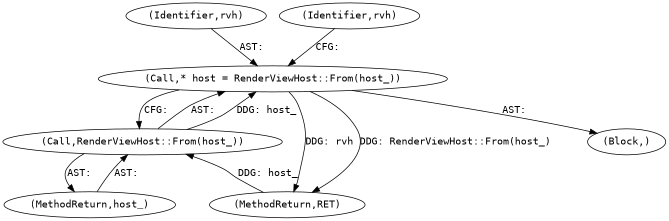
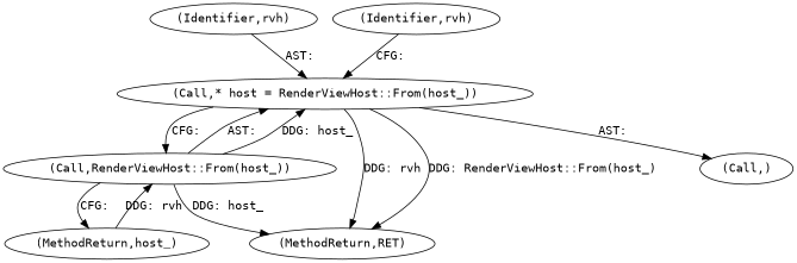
  digraph {
    fontname="DejaVu Sans Mono"
    node [fontname="DejaVu Sans Mono"]
    edge [fontname="DejaVu Sans Mono"]
    n1 [label="(Call,* host = RenderViewHost::From(host_))"]
    n2 [label="(Call,RenderViewHost::From(host_))"]
    n3 [label="(MethodReturn,RET)"]
-   n4 [label="(Block,)"]
+   n4 [label="(Call,)"]
    n5 [label="(MethodReturn,host_)"]
    n6 [label="(Identifier,rvh)"]
    n7 [label="(Identifier,rvh)"]
    n1 -> n2 [label="CFG: "]
    n1 -> n3 [label="DDG: rvh"]
    n1 -> n3 [label="DDG: RenderViewHost::From(host_)"]
    n1 -> n4 [label="AST: "]
    n2 -> n1 [label="AST: "]
    n2 -> n1 [label="DDG: host_"]
-   n3 -> n2 [label="DDG: host_"]
-   n2 -> n5 [label="AST: "]
-   n5 -> n2 [label="AST: "]
+   n2 -> n3 [label="DDG: host_"]
+   n2 -> n5 [label="CFG: "]
+   n5 -> n2 [label="DDG: rvh"]
    n6 -> n1 [label="AST: "]
    n7 -> n1 [label="CFG: "]
  }
